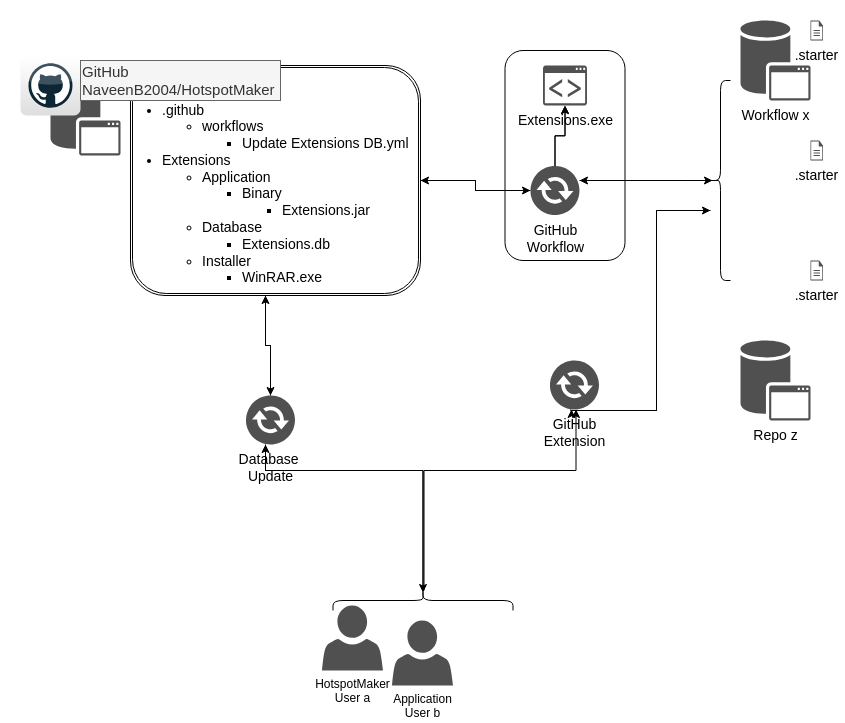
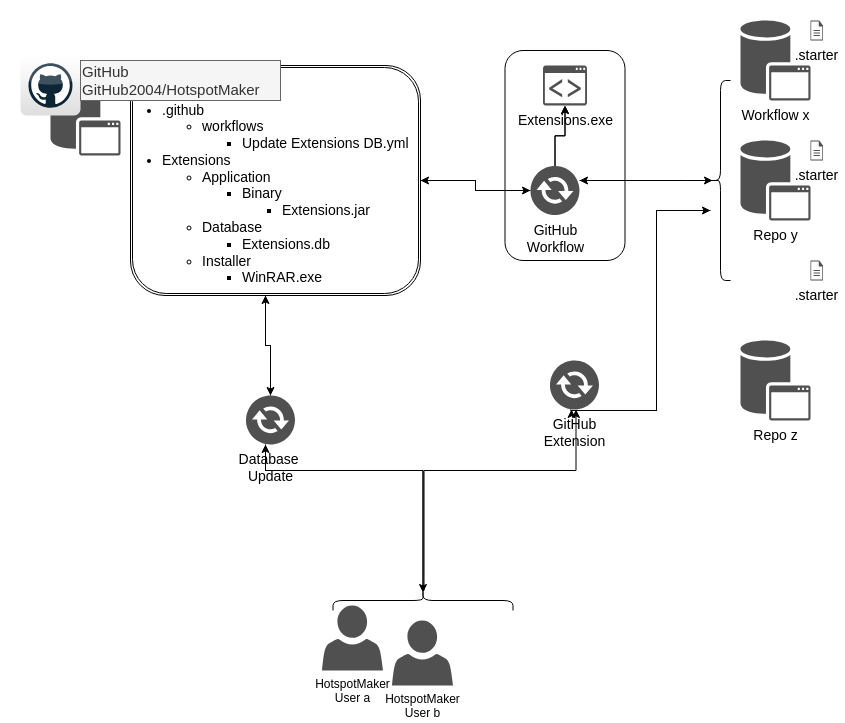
  <mxCell id="0" />
  <mxCell id="1" parent="0" />
  <mxCell id="2" style="edgeStyle=orthogonalEdgeStyle;rounded=0;orthogonalLoop=1;jettySize=auto;html=1;exitX=1;exitY=0.5;exitDx=0;exitDy=0;" edge="1" parent="1" source="3" target="17"><mxGeometry relative="1" as="geometry" /></mxCell>
  <mxCell id="3" value="" style="shape=ext;double=1;rounded=1;whiteSpace=wrap;html=1;fillColor=none;" vertex="1" parent="1"><mxGeometry x="130" y="65" width="290" height="230" as="geometry" /></mxCell>
  <mxCell id="4" value="" style="sketch=0;shadow=0;dashed=0;html=1;strokeColor=none;fillColor=#505050;labelPosition=center;verticalLabelPosition=bottom;verticalAlign=top;outlineConnect=0;align=center;shape=mxgraph.office.databases.application_store;" vertex="1" parent="1"><mxGeometry x="50" y="75" width="70" height="80" as="geometry" /></mxCell>
  <mxCell id="5" value="" style="dashed=0;outlineConnect=0;html=1;align=center;labelPosition=center;verticalLabelPosition=bottom;verticalAlign=top;shape=mxgraph.webicons.github;gradientColor=#DFDEDE" vertex="1" parent="1"><mxGeometry x="20" y="55" width="60" height="60" as="geometry" /></mxCell>
- <mxCell id="6" value="GitHub&lt;br style=&quot;font-size: 15px;&quot;&gt;NaveenB2004/HotspotMaker" style="text;html=1;align=left;verticalAlign=middle;whiteSpace=wrap;rounded=0;fillColor=#f5f5f5;strokeColor=#666666;fontColor=#333333;fontSize=15;" vertex="1" parent="1"><mxGeometry x="80" y="60" width="200" height="40" as="geometry" /></mxCell>
+ <mxCell id="6" value="GitHub&lt;br style=&quot;font-size: 15px;&quot;&gt;GitHub2004/HotspotMaker" style="text;html=1;align=left;verticalAlign=middle;whiteSpace=wrap;rounded=0;fillColor=#f5f5f5;strokeColor=#666666;fontColor=#333333;fontSize=15;" vertex="1" parent="1"><mxGeometry x="80" y="60" width="200" height="40" as="geometry" /></mxCell>
  <mxCell id="7" style="edgeStyle=orthogonalEdgeStyle;rounded=0;orthogonalLoop=1;jettySize=auto;html=1;" edge="1" parent="1" source="8" target="31"><mxGeometry relative="1" as="geometry" /></mxCell>
  <mxCell id="8" value="&lt;ul style=&quot;&quot;&gt;&lt;li style=&quot;font-size: 14px;&quot;&gt;.github&lt;/li&gt;&lt;ul style=&quot;&quot;&gt;&lt;li style=&quot;font-size: 14px;&quot;&gt;workflows&lt;/li&gt;&lt;ul style=&quot;&quot;&gt;&lt;li style=&quot;&quot;&gt;Update Extensions DB.yml&lt;br&gt;&lt;/li&gt;&lt;/ul&gt;&lt;/ul&gt;&lt;li style=&quot;font-size: 14px;&quot;&gt;Extensions&lt;/li&gt;&lt;ul style=&quot;font-size: 14px;&quot;&gt;&lt;li style=&quot;font-size: 14px;&quot;&gt;Application&lt;/li&gt;&lt;ul style=&quot;font-size: 14px;&quot;&gt;&lt;li style=&quot;font-size: 14px;&quot;&gt;Binary&lt;/li&gt;&lt;ul style=&quot;font-size: 14px;&quot;&gt;&lt;li style=&quot;font-size: 14px;&quot;&gt;Extensions.jar&lt;/li&gt;&lt;/ul&gt;&lt;/ul&gt;&lt;li style=&quot;font-size: 14px;&quot;&gt;Database&lt;/li&gt;&lt;ul style=&quot;font-size: 14px;&quot;&gt;&lt;li style=&quot;font-size: 14px;&quot;&gt;Extensions.db&lt;/li&gt;&lt;/ul&gt;&lt;li style=&quot;font-size: 14px;&quot;&gt;Installer&lt;/li&gt;&lt;ul style=&quot;font-size: 14px;&quot;&gt;&lt;li style=&quot;font-size: 14px;&quot;&gt;WinRAR.exe&lt;/li&gt;&lt;/ul&gt;&lt;/ul&gt;&lt;/ul&gt;" style="text;strokeColor=none;fillColor=none;html=1;whiteSpace=wrap;verticalAlign=middle;overflow=hidden;fontSize=14;" vertex="1" parent="1"><mxGeometry x="120" y="85" width="290" height="210" as="geometry" /></mxCell>
  <mxCell id="9" value="Repo z" style="sketch=0;shadow=0;dashed=0;html=1;strokeColor=none;fillColor=#505050;labelPosition=center;verticalLabelPosition=bottom;verticalAlign=top;outlineConnect=0;align=center;shape=mxgraph.office.databases.application_store;fontSize=14;" vertex="1" parent="1"><mxGeometry x="740" y="340" width="70" height="80" as="geometry" /></mxCell>
  <mxCell id="10" style="edgeStyle=orthogonalEdgeStyle;rounded=0;orthogonalLoop=1;jettySize=auto;html=1;exitX=0.1;exitY=0.5;exitDx=0;exitDy=0;exitPerimeter=0;" edge="1" parent="1" source="12" target="17"><mxGeometry relative="1" as="geometry"><mxPoint x="650" y="175" as="targetPoint" /><Array as="points"><mxPoint x="686" y="180" /><mxPoint x="686" y="180" /></Array></mxGeometry></mxCell>
  <mxCell id="11" style="edgeStyle=orthogonalEdgeStyle;rounded=0;orthogonalLoop=1;jettySize=auto;html=1;" edge="1" parent="1" source="12" target="34"><mxGeometry relative="1" as="geometry"><Array as="points"><mxPoint x="656" y="210" /><mxPoint x="656" y="410" /><mxPoint x="571" y="410" /></Array></mxGeometry></mxCell>
  <mxCell id="12" value="" style="shape=curlyBracket;whiteSpace=wrap;html=1;rounded=1;labelPosition=left;verticalLabelPosition=middle;align=right;verticalAlign=middle;" vertex="1" parent="1"><mxGeometry x="710" y="80" width="20" height="200" as="geometry" /></mxCell>
  <mxCell id="13" style="edgeStyle=orthogonalEdgeStyle;rounded=0;orthogonalLoop=1;jettySize=auto;html=1;entryX=1;entryY=0.5;entryDx=0;entryDy=0;" edge="1" parent="1" source="17" target="3"><mxGeometry relative="1" as="geometry" /></mxCell>
  <mxCell id="14" style="edgeStyle=orthogonalEdgeStyle;rounded=0;orthogonalLoop=1;jettySize=auto;html=1;entryX=0.1;entryY=0.5;entryDx=0;entryDy=0;entryPerimeter=0;" edge="1" parent="1" source="17" target="12"><mxGeometry relative="1" as="geometry"><Array as="points"><mxPoint x="686" y="180" /><mxPoint x="686" y="180" /></Array></mxGeometry></mxCell>
  <mxCell id="15" style="edgeStyle=orthogonalEdgeStyle;rounded=0;orthogonalLoop=1;jettySize=auto;html=1;" edge="1" parent="1" source="17" target="23"><mxGeometry relative="1" as="geometry" /></mxCell>
  <mxCell id="16" style="edgeStyle=orthogonalEdgeStyle;rounded=0;orthogonalLoop=1;jettySize=auto;html=1;" edge="1" parent="1" source="17" target="23"><mxGeometry relative="1" as="geometry" /></mxCell>
  <mxCell id="17" value="&lt;font style=&quot;font-size: 14px;&quot;&gt;GitHub&lt;br&gt;Workflow&lt;/font&gt;" style="sketch=0;pointerEvents=1;shadow=0;dashed=0;html=1;strokeColor=none;fillColor=#505050;labelPosition=center;verticalLabelPosition=bottom;verticalAlign=top;outlineConnect=0;align=center;shape=mxgraph.office.communications.exchange_active_sync;" vertex="1" parent="1"><mxGeometry x="530" y="165.5" width="49" height="49" as="geometry" /></mxCell>
  <mxCell id="18" value="HotspotMaker&lt;br&gt;User a" style="sketch=0;pointerEvents=1;shadow=0;dashed=0;html=1;strokeColor=none;fillColor=#505050;labelPosition=center;verticalLabelPosition=bottom;verticalAlign=top;outlineConnect=0;align=center;shape=mxgraph.office.users.user;" vertex="1" parent="1"><mxGeometry x="321.5" y="605" width="61" height="65" as="geometry" /></mxCell>
- <mxCell id="19" value="Application&lt;br style=&quot;border-color: var(--border-color);&quot;&gt;User b" style="sketch=0;pointerEvents=1;shadow=0;dashed=0;html=1;strokeColor=none;fillColor=#505050;labelPosition=center;verticalLabelPosition=bottom;verticalAlign=top;outlineConnect=0;align=center;shape=mxgraph.office.users.user;" vertex="1" parent="1"><mxGeometry x="391.5" y="620" width="61" height="65" as="geometry" /></mxCell>
+ <mxCell id="19" value="HotspotMaker&lt;br style=&quot;border-color: var(--border-color);&quot;&gt;User b" style="sketch=0;pointerEvents=1;shadow=0;dashed=0;html=1;strokeColor=none;fillColor=#505050;labelPosition=center;verticalLabelPosition=bottom;verticalAlign=top;outlineConnect=0;align=center;shape=mxgraph.office.users.user;" vertex="1" parent="1"><mxGeometry x="391.5" y="620" width="61" height="65" as="geometry" /></mxCell>
  <mxCell id="20" style="edgeStyle=orthogonalEdgeStyle;rounded=0;orthogonalLoop=1;jettySize=auto;html=1;exitX=0.1;exitY=0.5;exitDx=0;exitDy=0;exitPerimeter=0;" edge="1" parent="1" source="22" target="31"><mxGeometry relative="1" as="geometry"><mxPoint x="149.5" y="390" as="targetPoint" /><Array as="points"><mxPoint x="422" y="470" /><mxPoint x="265" y="470" /></Array></mxGeometry></mxCell>
  <mxCell id="21" style="edgeStyle=orthogonalEdgeStyle;rounded=0;orthogonalLoop=1;jettySize=auto;html=1;labelBackgroundColor=#66FF66;fontColor=#66FF66;" edge="1" parent="1"><mxGeometry relative="1" as="geometry"><mxPoint x="423.5" y="590" as="sourcePoint" /><mxPoint x="575.5" y="409" as="targetPoint" /><Array as="points"><mxPoint x="423.5" y="470" /><mxPoint x="575.5" y="470" /></Array></mxGeometry></mxCell>
  <mxCell id="22" value="" style="shape=curlyBracket;whiteSpace=wrap;html=1;rounded=1;labelPosition=left;verticalLabelPosition=middle;align=right;verticalAlign=middle;size=0.5;rotation=90;" vertex="1" parent="1"><mxGeometry x="412.5" y="510" width="20" height="180" as="geometry" /></mxCell>
  <mxCell id="23" value="Extensions.exe" style="sketch=0;pointerEvents=1;shadow=0;dashed=0;html=1;strokeColor=none;fillColor=#505050;labelPosition=center;verticalLabelPosition=bottom;verticalAlign=top;outlineConnect=0;align=center;shape=mxgraph.office.communications.ucwa_application;fontSize=14;" vertex="1" parent="1"><mxGeometry x="542.5" y="65" width="44" height="40" as="geometry" /></mxCell>
  <mxCell id="24" value="&lt;font style=&quot;font-size: 14px;&quot;&gt;.starter&lt;/font&gt;" style="sketch=0;pointerEvents=1;shadow=0;dashed=0;html=1;strokeColor=none;fillColor=#505050;labelPosition=center;verticalLabelPosition=bottom;verticalAlign=top;outlineConnect=0;align=center;shape=mxgraph.office.concepts.document;" vertex="1" parent="1"><mxGeometry x="810" y="260" width="12.5" height="20" as="geometry" /></mxCell>
+ <mxCell id="25" value="Repo y" style="sketch=0;shadow=0;dashed=0;html=1;strokeColor=none;fillColor=#505050;labelPosition=center;verticalLabelPosition=bottom;verticalAlign=top;outlineConnect=0;align=center;shape=mxgraph.office.databases.application_store;fontSize=14;" vertex="1" parent="1"><mxGeometry x="740" y="140" width="70" height="80" as="geometry" /></mxCell>
  <mxCell id="26" value="&lt;font style=&quot;font-size: 14px;&quot;&gt;.starter&lt;/font&gt;" style="sketch=0;pointerEvents=1;shadow=0;dashed=0;html=1;strokeColor=none;fillColor=#505050;labelPosition=center;verticalLabelPosition=bottom;verticalAlign=top;outlineConnect=0;align=center;shape=mxgraph.office.concepts.document;" vertex="1" parent="1"><mxGeometry x="810" y="140" width="12.5" height="20" as="geometry" /></mxCell>
  <mxCell id="27" value="Workflow x" style="sketch=0;shadow=0;dashed=0;html=1;strokeColor=none;fillColor=#505050;labelPosition=center;verticalLabelPosition=bottom;verticalAlign=top;outlineConnect=0;align=center;shape=mxgraph.office.databases.application_store;fontSize=14;" vertex="1" parent="1"><mxGeometry x="740" y="20" width="70" height="80" as="geometry" /></mxCell>
  <mxCell id="28" value="&lt;font style=&quot;font-size: 14px;&quot;&gt;.starter&lt;/font&gt;" style="sketch=0;pointerEvents=1;shadow=0;dashed=0;html=1;strokeColor=none;fillColor=#505050;labelPosition=center;verticalLabelPosition=bottom;verticalAlign=top;outlineConnect=0;align=center;shape=mxgraph.office.concepts.document;" vertex="1" parent="1"><mxGeometry x="810" y="20" width="12.5" height="20" as="geometry" /></mxCell>
  <mxCell id="29" style="edgeStyle=orthogonalEdgeStyle;rounded=0;orthogonalLoop=1;jettySize=auto;html=1;entryX=0.5;entryY=1;entryDx=0;entryDy=0;" edge="1" parent="1" source="31" target="8"><mxGeometry relative="1" as="geometry" /></mxCell>
  <mxCell id="30" style="edgeStyle=orthogonalEdgeStyle;rounded=0;orthogonalLoop=1;jettySize=auto;html=1;entryX=0.1;entryY=0.5;entryDx=0;entryDy=0;entryPerimeter=0;" edge="1" parent="1" source="31" target="22"><mxGeometry relative="1" as="geometry"><Array as="points"><mxPoint x="265" y="470" /><mxPoint x="422" y="470" /></Array></mxGeometry></mxCell>
  <mxCell id="31" value="&lt;font style=&quot;font-size: 14px;&quot;&gt;Database&amp;nbsp;&lt;br&gt;Update&lt;/font&gt;" style="sketch=0;pointerEvents=1;shadow=0;dashed=0;html=1;strokeColor=none;fillColor=#505050;labelPosition=center;verticalLabelPosition=bottom;verticalAlign=top;outlineConnect=0;align=center;shape=mxgraph.office.communications.exchange_active_sync;" vertex="1" parent="1"><mxGeometry x="245.5" y="395" width="49" height="49" as="geometry" /></mxCell>
  <mxCell id="32" value="" style="rounded=1;whiteSpace=wrap;html=1;fillColor=none;" vertex="1" parent="1"><mxGeometry x="504.5" y="50" width="120" height="210" as="geometry" /></mxCell>
  <mxCell id="33" style="edgeStyle=orthogonalEdgeStyle;rounded=0;orthogonalLoop=1;jettySize=auto;html=1;" edge="1" parent="1" source="34" target="12"><mxGeometry relative="1" as="geometry"><Array as="points"><mxPoint x="570" y="410" /><mxPoint x="656" y="410" /><mxPoint x="656" y="210" /></Array></mxGeometry></mxCell>
  <mxCell id="34" value="GitHub&lt;br style=&quot;font-size: 14px;&quot;&gt;Extension" style="sketch=0;pointerEvents=1;shadow=0;dashed=0;html=1;strokeColor=none;fillColor=#505050;labelPosition=center;verticalLabelPosition=bottom;verticalAlign=top;outlineConnect=0;align=center;shape=mxgraph.office.communications.exchange_active_sync;fontSize=14;" vertex="1" parent="1"><mxGeometry x="549.5" y="360" width="49" height="49" as="geometry" /></mxCell>
